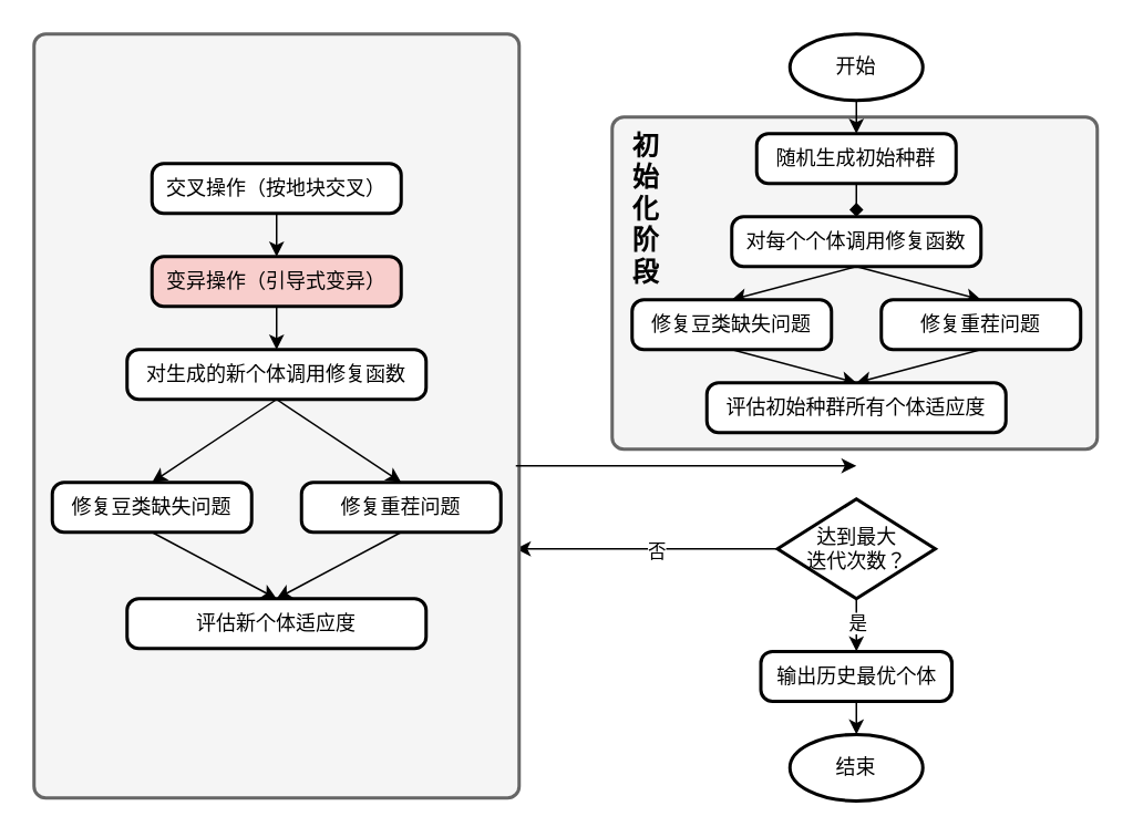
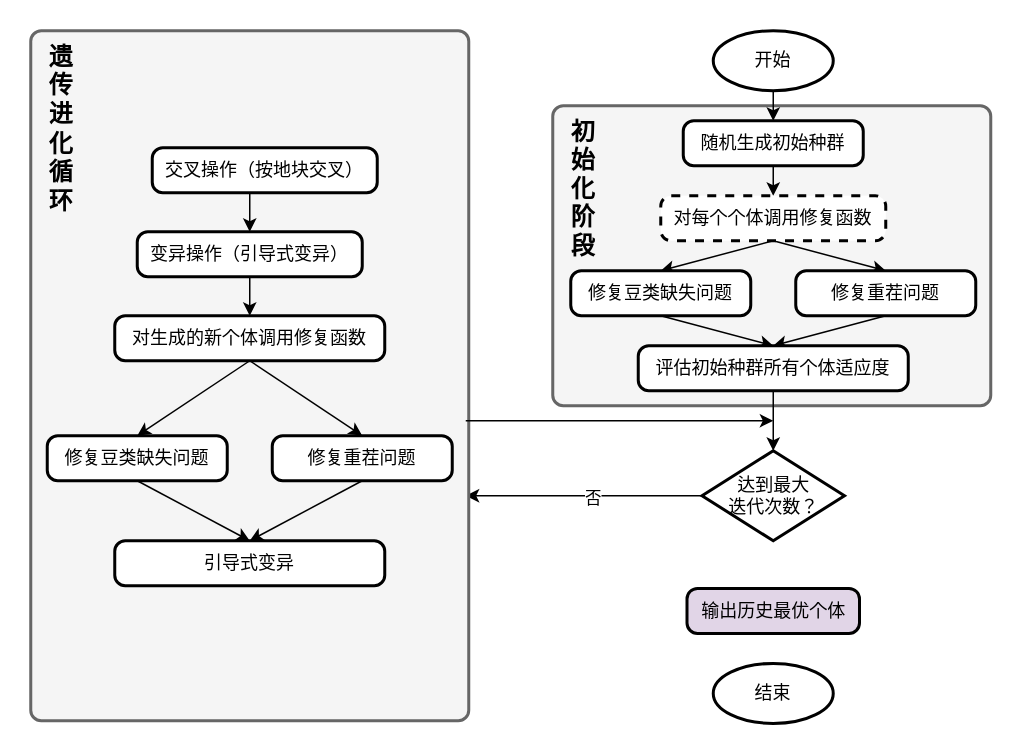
  <mxCell id="0" />
  <mxCell id="1" parent="0" />
  <mxCell id="2" value="" style="rounded=1;whiteSpace=wrap;html=1;absoluteArcSize=1;arcSize=14;strokeWidth=2;fillColor=#f5f5f5;strokeColor=#666666;fontColor=#333333;" parent="1" vertex="1"><mxGeometry x="368" y="70" width="292" height="200" as="geometry" /></mxCell>
  <mxCell id="3" style="edgeStyle=orthogonalEdgeStyle;rounded=0;orthogonalLoop=1;jettySize=auto;html=1;exitX=0.5;exitY=1;exitDx=0;exitDy=0;exitPerimeter=0;entryX=0.5;entryY=0;entryDx=0;entryDy=0;" parent="1" source="4" target="6" edge="1"><mxGeometry relative="1" as="geometry" /></mxCell>
  <mxCell id="4" value="开始" style="strokeWidth=2;html=1;shape=mxgraph.flowchart.start_1;whiteSpace=wrap;" parent="1" vertex="1"><mxGeometry x="475" y="20" width="80" height="40" as="geometry" /></mxCell>
- <mxCell id="5" style="edgeStyle=orthogonalEdgeStyle;rounded=0;orthogonalLoop=1;jettySize=auto;html=1;exitX=0.5;exitY=1;exitDx=0;exitDy=0;entryX=0.5;entryY=0;entryDx=0;entryDy=0;endArrow=diamond;" parent="1" source="6" target="9" edge="1"><mxGeometry relative="1" as="geometry" /></mxCell>
+ <mxCell id="5" style="edgeStyle=orthogonalEdgeStyle;rounded=0;orthogonalLoop=1;jettySize=auto;html=1;exitX=0.5;exitY=1;exitDx=0;exitDy=0;entryX=0.5;entryY=0;entryDx=0;entryDy=0;" parent="1" source="6" target="9" edge="1"><mxGeometry relative="1" as="geometry" /></mxCell>
  <mxCell id="6" value="随机生成初始种群" style="rounded=1;whiteSpace=wrap;html=1;absoluteArcSize=1;arcSize=14;strokeWidth=2;" parent="1" vertex="1"><mxGeometry x="455" y="80" width="120" height="30" as="geometry" /></mxCell>
  <mxCell id="7" style="rounded=0;orthogonalLoop=1;jettySize=auto;html=1;exitX=0.5;exitY=1;exitDx=0;exitDy=0;entryX=0.5;entryY=0;entryDx=0;entryDy=0;" parent="1" source="9" target="11" edge="1"><mxGeometry relative="1" as="geometry" /></mxCell>
  <mxCell id="8" style="rounded=0;orthogonalLoop=1;jettySize=auto;html=1;exitX=0.5;exitY=1;exitDx=0;exitDy=0;entryX=0.5;entryY=0;entryDx=0;entryDy=0;" parent="1" source="9" target="13" edge="1"><mxGeometry relative="1" as="geometry" /></mxCell>
- <mxCell id="9" value="对每个个体调用修复函数" style="rounded=1;whiteSpace=wrap;html=1;absoluteArcSize=1;arcSize=14;strokeWidth=2;" parent="1" vertex="1"><mxGeometry x="440" y="130" width="150" height="30" as="geometry" /></mxCell>
+ <mxCell id="9" value="对每个个体调用修复函数" style="rounded=1;whiteSpace=wrap;html=1;absoluteArcSize=1;arcSize=14;strokeWidth=2;dashed=1;" parent="1" vertex="1"><mxGeometry x="440" y="130" width="150" height="30" as="geometry" /></mxCell>
  <mxCell id="10" style="rounded=0;orthogonalLoop=1;jettySize=auto;html=1;exitX=0.5;exitY=1;exitDx=0;exitDy=0;entryX=0.5;entryY=0;entryDx=0;entryDy=0;" parent="1" source="11" target="14" edge="1"><mxGeometry relative="1" as="geometry" /></mxCell>
  <mxCell id="11" value="修复豆类缺失问题" style="rounded=1;whiteSpace=wrap;html=1;absoluteArcSize=1;arcSize=14;strokeWidth=2;" parent="1" vertex="1"><mxGeometry x="380" y="180" width="120" height="30" as="geometry" /></mxCell>
  <mxCell id="12" style="rounded=0;orthogonalLoop=1;jettySize=auto;html=1;exitX=0.5;exitY=1;exitDx=0;exitDy=0;entryX=0.5;entryY=0;entryDx=0;entryDy=0;" parent="1" source="13" target="14" edge="1"><mxGeometry relative="1" as="geometry" /></mxCell>
  <mxCell id="13" value="修复重茬问题" style="rounded=1;whiteSpace=wrap;html=1;absoluteArcSize=1;arcSize=14;strokeWidth=2;" parent="1" vertex="1"><mxGeometry x="530" y="180" width="120" height="30" as="geometry" /></mxCell>
  <mxCell id="14" value="评估初始种群所有个体适应度" style="rounded=1;whiteSpace=wrap;html=1;absoluteArcSize=1;arcSize=14;strokeWidth=2;" parent="1" vertex="1"><mxGeometry x="425" y="230" width="180" height="30" as="geometry" /></mxCell>
- <mxCell id="15" style="edgeStyle=orthogonalEdgeStyle;rounded=0;orthogonalLoop=1;jettySize=auto;html=1;exitX=0.5;exitY=1;exitDx=0;exitDy=0;exitPerimeter=0;entryX=0.5;entryY=0;entryDx=0;entryDy=0;" parent="1" source="19" target="21" edge="1"><mxGeometry relative="1" as="geometry" /></mxCell>
- <mxCell id="16" value="是" style="edgeLabel;html=1;align=center;verticalAlign=middle;resizable=0;points=[];" parent="15" vertex="1" connectable="0"><mxGeometry x="-0.131" relative="1" as="geometry"><mxPoint as="offset" /></mxGeometry></mxCell>
  <mxCell id="17" style="edgeStyle=orthogonalEdgeStyle;rounded=0;orthogonalLoop=1;jettySize=auto;html=1;" parent="1" source="19" edge="1"><mxGeometry relative="1" as="geometry"><mxPoint x="310" y="330" as="targetPoint" /></mxGeometry></mxCell>
  <mxCell id="18" value="否" style="edgeLabel;html=1;align=center;verticalAlign=middle;resizable=0;points=[];" parent="17" vertex="1" connectable="0"><mxGeometry x="-0.081" y="1" relative="1" as="geometry"><mxPoint as="offset" /></mxGeometry></mxCell>
  <mxCell id="19" value="达到最大&lt;div&gt;迭代次数？&lt;/div&gt;" style="strokeWidth=2;html=1;shape=mxgraph.flowchart.decision;whiteSpace=wrap;" parent="1" vertex="1"><mxGeometry x="467.5" y="300" width="95" height="60" as="geometry" /></mxCell>
- <mxCell id="21" value="输出历史最优个体" style="rounded=1;whiteSpace=wrap;html=1;absoluteArcSize=1;arcSize=14;strokeWidth=2;" parent="1" vertex="1"><mxGeometry x="457.5" y="391.76" width="115" height="30" as="geometry" /></mxCell>
+ <mxCell id="20" style="edgeStyle=orthogonalEdgeStyle;rounded=0;orthogonalLoop=1;jettySize=auto;html=1;exitX=0.5;exitY=1;exitDx=0;exitDy=0;entryX=0.5;entryY=0;entryDx=0;entryDy=0;entryPerimeter=0;" parent="1" source="14" target="19" edge="1"><mxGeometry relative="1" as="geometry" /></mxCell>
+ <mxCell id="21" value="输出历史最优个体" style="rounded=1;whiteSpace=wrap;html=1;absoluteArcSize=1;arcSize=14;strokeWidth=2;fillColor=#e1d5e7;" parent="1" vertex="1"><mxGeometry x="457.5" y="391.76" width="115" height="30" as="geometry" /></mxCell>
  <mxCell id="22" value="结束" style="strokeWidth=2;html=1;shape=mxgraph.flowchart.start_1;whiteSpace=wrap;" parent="1" vertex="1"><mxGeometry x="475" y="441.76" width="80" height="40" as="geometry" /></mxCell>
- <mxCell id="23" style="edgeStyle=orthogonalEdgeStyle;rounded=0;orthogonalLoop=1;jettySize=auto;html=1;exitX=0.5;exitY=1;exitDx=0;exitDy=0;entryX=0.5;entryY=0;entryDx=0;entryDy=0;entryPerimeter=0;" parent="1" source="21" target="22" edge="1"><mxGeometry relative="1" as="geometry" /></mxCell>
  <mxCell id="24" value="&lt;b&gt;&lt;font style=&quot;font-size: 16px;&quot;&gt;初&lt;/font&gt;&lt;/b&gt;&lt;div&gt;&lt;b&gt;&lt;font style=&quot;font-size: 16px;&quot;&gt;始&lt;/font&gt;&lt;/b&gt;&lt;/div&gt;&lt;div&gt;&lt;b&gt;&lt;font style=&quot;font-size: 16px;&quot;&gt;化&lt;/font&gt;&lt;/b&gt;&lt;/div&gt;&lt;div&gt;&lt;b&gt;&lt;font style=&quot;font-size: 16px;&quot;&gt;阶&lt;/font&gt;&lt;/b&gt;&lt;/div&gt;&lt;div&gt;&lt;b&gt;&lt;font style=&quot;font-size: 16px;&quot;&gt;段&lt;/font&gt;&lt;/b&gt;&lt;/div&gt;" style="text;html=1;align=center;verticalAlign=middle;resizable=0;points=[];autosize=1;strokeColor=none;fillColor=none;" parent="1" vertex="1"><mxGeometry x="368" y="70" width="40" height="110" as="geometry" /></mxCell>
  <mxCell id="25" value="" style="group" parent="1" vertex="1" connectable="0"><mxGeometry x="20" y="20" width="292" height="460" as="geometry" /></mxCell>
  <mxCell id="26" value="" style="rounded=1;whiteSpace=wrap;html=1;absoluteArcSize=1;arcSize=14;strokeWidth=2;fillColor=#f5f5f5;strokeColor=#666666;fontColor=#333333;movable=0;resizable=0;rotatable=0;deletable=0;editable=0;locked=1;connectable=0;" parent="25" vertex="1"><mxGeometry width="292" height="460" as="geometry" /></mxCell>
  <mxCell id="27" style="edgeStyle=orthogonalEdgeStyle;rounded=0;orthogonalLoop=1;jettySize=auto;html=1;exitX=0.5;exitY=1;exitDx=0;exitDy=0;entryX=0.5;entryY=0;entryDx=0;entryDy=0;" parent="25" source="28" target="30" edge="1"><mxGeometry relative="1" as="geometry" /></mxCell>
- <mxCell id="28" value="交叉操作（按地块交叉）" style="rounded=1;whiteSpace=wrap;html=1;absoluteArcSize=1;arcSize=14;strokeWidth=2;" parent="25" vertex="1"><mxGeometry x="71" y="78" width="150" height="30" as="geometry" /></mxCell>
+ <mxCell id="28" value="交叉操作（按地块交叉）" style="rounded=1;whiteSpace=wrap;html=1;absoluteArcSize=1;arcSize=14;strokeWidth=2;" parent="25" vertex="1"><mxGeometry x="81" y="78" width="150" height="30" as="geometry" /></mxCell>
  <mxCell id="29" style="edgeStyle=orthogonalEdgeStyle;rounded=0;orthogonalLoop=1;jettySize=auto;html=1;exitX=0.5;exitY=1;exitDx=0;exitDy=0;entryX=0.5;entryY=0;entryDx=0;entryDy=0;" parent="25" source="30" target="33" edge="1"><mxGeometry relative="1" as="geometry" /></mxCell>
- <mxCell id="30" value="变异操作（引导式变异）" style="rounded=1;whiteSpace=wrap;html=1;absoluteArcSize=1;arcSize=14;strokeWidth=2;fillColor=#f8cecc;" parent="25" vertex="1"><mxGeometry x="71" y="134" width="150" height="30" as="geometry" /></mxCell>
+ <mxCell id="30" value="变异操作（引导式变异）" style="rounded=1;whiteSpace=wrap;html=1;absoluteArcSize=1;arcSize=14;strokeWidth=2;" parent="25" vertex="1"><mxGeometry x="71" y="134" width="150" height="30" as="geometry" /></mxCell>
  <mxCell id="31" style="rounded=0;orthogonalLoop=1;jettySize=auto;html=1;exitX=0.5;exitY=1;exitDx=0;exitDy=0;entryX=0.5;entryY=0;entryDx=0;entryDy=0;" parent="25" source="33" target="35" edge="1"><mxGeometry relative="1" as="geometry" /></mxCell>
  <mxCell id="32" style="rounded=0;orthogonalLoop=1;jettySize=auto;html=1;exitX=0.5;exitY=1;exitDx=0;exitDy=0;entryX=0.5;entryY=0;entryDx=0;entryDy=0;" parent="25" source="33" target="37" edge="1"><mxGeometry relative="1" as="geometry" /></mxCell>
  <mxCell id="33" value="对生成的新个体调用修复函数" style="rounded=1;whiteSpace=wrap;html=1;absoluteArcSize=1;arcSize=14;strokeWidth=2;" parent="25" vertex="1"><mxGeometry x="56" y="190" width="180" height="30" as="geometry" /></mxCell>
  <mxCell id="34" style="rounded=0;orthogonalLoop=1;jettySize=auto;html=1;exitX=0.5;exitY=1;exitDx=0;exitDy=0;entryX=0.5;entryY=0;entryDx=0;entryDy=0;" parent="25" source="35" target="38" edge="1"><mxGeometry relative="1" as="geometry" /></mxCell>
  <mxCell id="35" value="修复豆类缺失问题" style="rounded=1;whiteSpace=wrap;html=1;absoluteArcSize=1;arcSize=14;strokeWidth=2;" parent="25" vertex="1"><mxGeometry x="11" y="270" width="120" height="30" as="geometry" /></mxCell>
  <mxCell id="36" style="rounded=0;orthogonalLoop=1;jettySize=auto;html=1;exitX=0.5;exitY=1;exitDx=0;exitDy=0;entryX=0.5;entryY=0;entryDx=0;entryDy=0;" parent="25" source="37" target="38" edge="1"><mxGeometry relative="1" as="geometry" /></mxCell>
  <mxCell id="37" value="修复重茬问题" style="rounded=1;whiteSpace=wrap;html=1;absoluteArcSize=1;arcSize=14;strokeWidth=2;" parent="25" vertex="1"><mxGeometry x="161" y="270" width="120" height="30" as="geometry" /></mxCell>
- <mxCell id="38" value="评估新个体适应度" style="rounded=1;whiteSpace=wrap;html=1;absoluteArcSize=1;arcSize=14;strokeWidth=2;" parent="25" vertex="1"><mxGeometry x="56" y="340" width="180" height="30" as="geometry" /></mxCell>
+ <mxCell id="38" value="引导式变异" style="rounded=1;whiteSpace=wrap;html=1;absoluteArcSize=1;arcSize=14;strokeWidth=2;" parent="25" vertex="1"><mxGeometry x="56" y="340" width="180" height="30" as="geometry" /></mxCell>
+ <mxCell id="39" value="&lt;span style=&quot;font-size: 16px;&quot;&gt;&lt;b&gt;遗&lt;/b&gt;&lt;/span&gt;&lt;div&gt;&lt;span style=&quot;font-size: 16px;&quot;&gt;&lt;b&gt;传&lt;/b&gt;&lt;/span&gt;&lt;/div&gt;&lt;div&gt;&lt;span style=&quot;font-size: 16px;&quot;&gt;&lt;b&gt;进&lt;/b&gt;&lt;/span&gt;&lt;/div&gt;&lt;div&gt;&lt;span style=&quot;font-size: 16px;&quot;&gt;&lt;b&gt;化&lt;/b&gt;&lt;/span&gt;&lt;/div&gt;&lt;div&gt;&lt;span style=&quot;font-size: 16px;&quot;&gt;&lt;b&gt;循&lt;/b&gt;&lt;/span&gt;&lt;/div&gt;&lt;div&gt;&lt;span style=&quot;font-size: 16px;&quot;&gt;&lt;b&gt;环&lt;/b&gt;&lt;/span&gt;&lt;/div&gt;" style="text;html=1;align=center;verticalAlign=middle;resizable=0;points=[];autosize=1;strokeColor=none;fillColor=none;" parent="25" vertex="1"><mxGeometry width="40" height="130" as="geometry" /></mxCell>
  <mxCell id="40" value="" style="endArrow=classic;html=1;rounded=0;" parent="1" edge="1"><mxGeometry width="50" height="50" relative="1" as="geometry"><mxPoint x="310" y="280" as="sourcePoint" /><mxPoint x="515" y="280" as="targetPoint" /></mxGeometry></mxCell>
